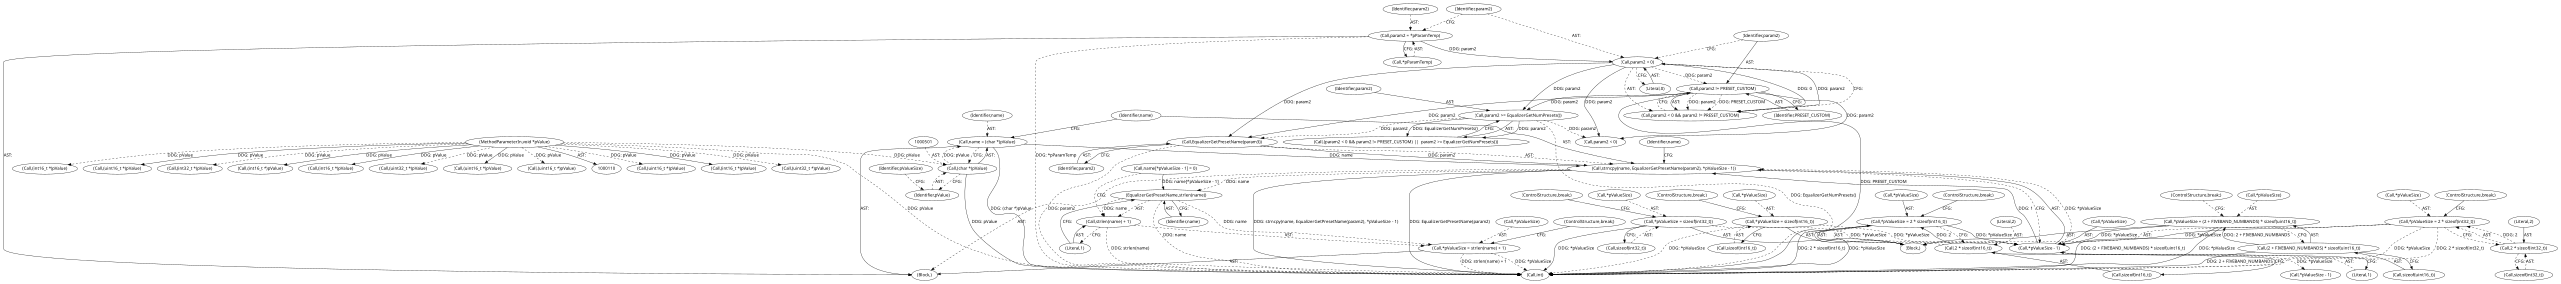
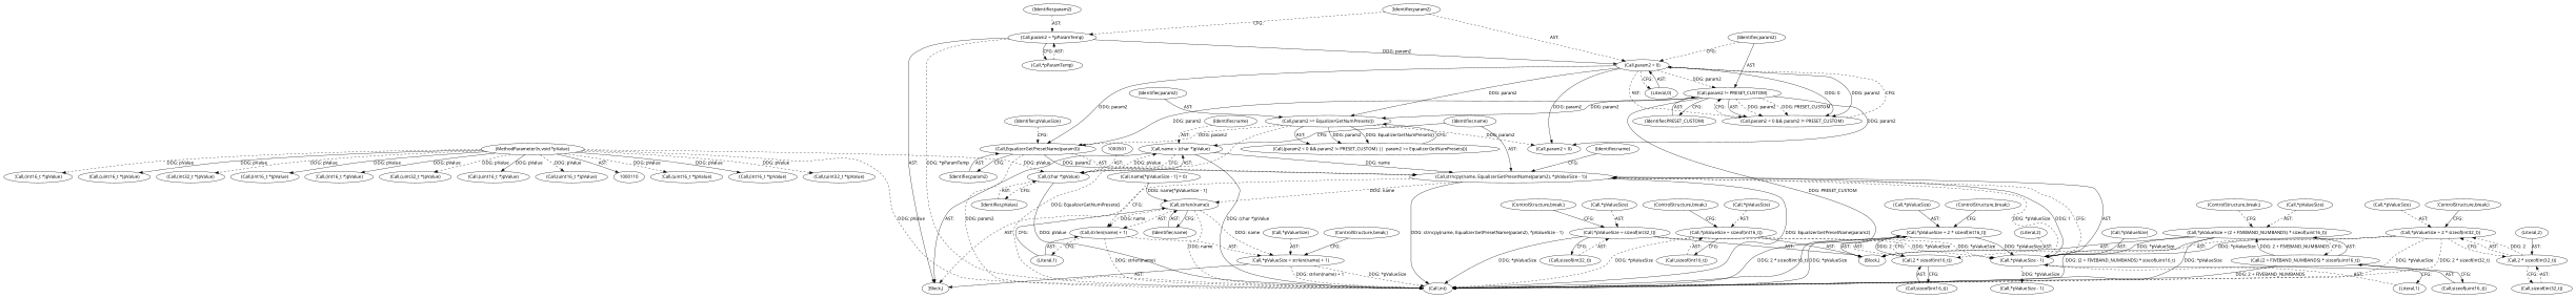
  digraph {
    fontname="Noto Sans"
    node [fontname="Noto Sans"]
    edge [fontname="Noto Sans" style=solid]
    n1 [label="(Call,strncpy(name, EqualizerGetPresetName(param2), *pValueSize - 1))"]
    n2 [label="(Call,*pValueSize - 1)"]
-   n3 [label="(EqualizerGetPresetName,strlen(name))"]
+   n3 [label="(Call,strlen(name))"]
    n4 [label="(Block,)"]
    n5 [label="(Call,int)"]
    n6 [label="(Literal,1)"]
    n7 [label="(Call,*pValueSize - 1)"]
    n8 [label="(Call,*pValueSize = strlen(name) + 1)"]
    n9 [label="(Call,strlen(name) + 1)"]
    n10 [label="(Identifier,name)"]
    n11 [label="(Call,name = (char *)pValue)"]
    n12 [label="(Call,(char *)pValue)"]
    n13 [label="(Identifier,pValue)"]
    n14 [label="(MethodParameterIn,void *pValue)"]
    n15 [label="(Call,(uint16_t *)pValue)"]
    n16 [label="(Call,(int16_t *)pValue)"]
    n17 [label="(Call,(uint32_t *)pValue)"]
    n18 [label="(Call,(int16_t *)pValue)"]
    n19 [label="(Call,(uint16_t *)pValue)"]
    n20 [label="(Call,(int32_t *)pValue)"]
    n21 [label="(Call,(int16_t *)pValue)"]
    n22 [label="(Call,(int16_t *)pValue)"]
    n23 [label="(Call,(uint32_t *)pValue)"]
    n24 [label="(Call,(uint16_t *)pValue)"]
    n25 [label="(Call,(uint16_t *)pValue)"]
    1000110
    n27 [label="(Call,EqualizerGetPresetName(param3))"]
    n28 [label="(Identifier,param2)"]
    n29 [label="(Call,param2 != PRESET_CUSTOM)"]
    n30 [label="(Call,param2 >= EqualizerGetNumPresets())"]
    n31 [label="(Call,param2 < 0)"]
    n32 [label="(Call,param2 < 0 && param2 != PRESET_CUSTOM)"]
    n33 [label="(Identifier,PRESET_CUSTOM)"]
    n34 [label="(Call,(param2 < 0 && param2 != PRESET_CUSTOM) ||  param2 >= EqualizerGetNumPresets())"]
    n35 [label="(Call,param2 < 0)"]
    n36 [label="(Literal,0)"]
    n37 [label="(Call,param2 = *pParamTemp)"]
    n38 [label="(Call,*pParamTemp)"]
    n39 [label="(Call,*pValueSize = (2 + FIVEBAND_NUMBANDS) * sizeof(uint16_t))"]
    n40 [label="(Call,(2 + FIVEBAND_NUMBANDS) * sizeof(uint16_t))"]
    n41 [label="(Block,)"]
    n42 [label="(Call,sizeof(uint16_t))"]
    n43 [label="(Call,*pValueSize = 2 * sizeof(int32_t))"]
    n44 [label="(Call,2 * sizeof(int32_t))"]
    n45 [label="(Call,sizeof(int32_t))"]
    n46 [label="(Call,*pValueSize = 2 * sizeof(int16_t))"]
    n47 [label="(Call,2 * sizeof(int16_t))"]
    n48 [label="(Call,sizeof(int16_t))"]
    n49 [label="(Call,*pValueSize = sizeof(int32_t))"]
    n50 [label="(Call,sizeof(int32_t))"]
    n51 [label="(Call,*pValueSize = sizeof(int16_t))"]
    n52 [label="(Call,sizeof(int16_t))"]
    n53 [label="(Literal,1)"]
    n54 [label="(Identifier,pValueSize)"]
    n55 [label="(Call,*pValueSize)"]
    n56 [label="(Call,*pValueSize)"]
    n57 [label="(Call,*pValueSize)"]
    n58 [label="(Identifier,name)"]
    n59 [label="(Identifier,param2)"]
    n60 [label="(Call,*pValueSize)"]
    n61 [label="(ControlStructure,break;)"]
    n62 [label="(Call,*pValueSize)"]
    n63 [label="(ControlStructure,break;)"]
    n64 [label="(Literal,2)"]
    n65 [label="(Call,*pValueSize)"]
    n66 [label="(Identifier,name)"]
    n67 [label="(Identifier,param2)"]
    n68 [label="(ControlStructure,break;)"]
    n69 [label="(ControlStructure,break;)"]
    n70 [label="(Literal,2)"]
    n71 [label="(ControlStructure,break;)"]
    n72 [label="(Call,*pValueSize)"]
    n73 [label="(Identifier,param2)"]
    n74 [label="(ControlStructure,break;)"]
    n75 [label="(Call,name[*pValueSize - 1] = 0)"]
    n76 [label="(Identifier,param2)"]
    n77 [label="(Identifier,name)"]
    1000501
    n1 -> n2 [label="CFG: " style=dashed]
    n1 -> n3 [label="DDG: name" style=dashed]
    n1 -> n4 [label="AST: " style=dashed]
    n1 -> n5 [label="DDG: strncpy(name, EqualizerGetPresetName(param2), *pValueSize - 1)"]
    n1 -> n5 [label="DDG: EqualizerGetPresetName(param2)"]
    n2 -> n1 [label="AST: "]
    n2 -> n1 [label="DDG: *pValueSize" style=dashed]
    n2 -> n1 [label="DDG: 1"]
    n2 -> n6 [label="CFG: "]
    n2 -> n7 [label="DDG: *pValueSize" style=dashed]
    n3 -> n5 [label="DDG: name" style=dashed]
    n3 -> n8 [label="DDG: name" style=dashed]
    n3 -> n9 [label="AST: " style=dashed]
    n3 -> n9 [label="DDG: name" style=dashed]
    n3 -> n10 [label="CFG: "]
    n6 -> n2 [label="AST: " style=dashed]
    n8 -> n4 [label="AST: "]
    n8 -> n5 [label="DDG: *pValueSize" style=dashed]
    n8 -> n5 [label="DDG: strlen(name) + 1" style=dashed]
    n9 -> n5 [label="DDG: strlen(name)" style=dashed]
    n9 -> n8 [label="AST: " style=dashed]
    n9 -> n53 [label="CFG: " style=dashed]
    n10 -> n3 [label="AST: "]
    n11 -> n1 [label="DDG: name"]
    n11 -> n4 [label="AST: "]
    n11 -> n5 [label="DDG: (char *)pValue"]
    n11 -> n12 [label="CFG: " style=dashed]
    n12 -> n5 [label="DDG: pValue"]
    n12 -> n11 [label="AST: "]
    n12 -> n11 [label="DDG: pValue" style=dashed]
    n12 -> n13 [label="CFG: " style=dashed]
    n13 -> n12 [label="AST: " style=dashed]
    n14 -> n5 [label="DDG: pValue" style=dashed]
    n14 -> n12 [label="DDG: pValue" style=dashed]
    n14 -> n15 [label="DDG: pValue" style=dashed]
    n14 -> n16 [label="DDG: pValue"]
    n14 -> n17 [label="DDG: pValue" style=dashed]
    n14 -> n18 [label="DDG: pValue" style=dashed]
    n14 -> n19 [label="DDG: pValue"]
    n14 -> n20 [label="DDG: pValue" style=dashed]
    n14 -> n21 [label="DDG: pValue"]
    n14 -> n22 [label="DDG: pValue"]
    n14 -> n23 [label="DDG: pValue" style=dashed]
    n14 -> n24 [label="DDG: pValue"]
    n14 -> n25 [label="DDG: pValue" style=dashed]
    n14 -> 1000110 [label="AST: "]
    n27 -> n1 [label="AST: " style=dashed]
    n27 -> n1 [label="DDG: param2"]
    n27 -> n5 [label="DDG: param2" style=dashed]
    n27 -> n28 [label="CFG: "]
    n28 -> n27 [label="AST: "]
    n29 -> n5 [label="DDG: PRESET_CUSTOM"]
    n29 -> n27 [label="DDG: param2"]
    n29 -> n30 [label="DDG: param2"]
    n29 -> n31 [label="DDG: param2"]
    n29 -> n32 [label="AST: "]
    n29 -> n32 [label="DDG: param2" style=dashed]
    n29 -> n32 [label="DDG: PRESET_CUSTOM" style=dashed]
    n29 -> n33 [label="CFG: "]
    n30 -> n5 [label="DDG: EqualizerGetNumPresets()" style=dashed]
    n30 -> n27 [label="DDG: param2" style=dashed]
    n30 -> n31 [label="DDG: param2" style=dashed]
    n30 -> n34 [label="AST: "]
    n30 -> n34 [label="DDG: param2"]
    n30 -> n34 [label="DDG: EqualizerGetNumPresets()"]
    n32 -> n29 [label="CFG: " style=dashed]
    n32 -> n35 [label="CFG: " style=dashed]
    n33 -> n29 [label="AST: "]
    n34 -> n30 [label="CFG: "]
    n35 -> n27 [label="DDG: param2"]
    n35 -> n29 [label="DDG: param2" style=dashed]
    n35 -> n30 [label="DDG: param2"]
    n35 -> n31 [label="DDG: param2"]
    n35 -> n32 [label="AST: " style=dashed]
    n35 -> n32 [label="DDG: param2"]
    n35 -> n32 [label="DDG: 0"]
    n35 -> n36 [label="CFG: " style=dashed]
    n36 -> n35 [label="AST: "]
    n37 -> n4 [label="AST: "]
    n37 -> n5 [label="DDG: *pParamTemp" style=dashed]
    n37 -> n35 [label="DDG: param2"]
    n37 -> n38 [label="CFG: "]
    n38 -> n37 [label="AST: " style=dashed]
    n39 -> n2 [label="DDG: *pValueSize"]
    n39 -> n5 [label="DDG: *pValueSize"]
    n39 -> n5 [label="DDG: (2 + FIVEBAND_NUMBANDS) * sizeof(uint16_t)"]
    n39 -> n40 [label="CFG: " style=dashed]
    n39 -> n41 [label="AST: "]
    n40 -> n5 [label="DDG: 2 + FIVEBAND_NUMBANDS"]
    n40 -> n39 [label="AST: "]
    n40 -> n39 [label="DDG: 2 + FIVEBAND_NUMBANDS"]
    n40 -> n42 [label="CFG: "]
    n42 -> n40 [label="AST: "]
    n43 -> n2 [label="DDG: *pValueSize"]
    n43 -> n5 [label="DDG: *pValueSize" style=dashed]
    n43 -> n5 [label="DDG: 2 * sizeof(int32_t)" style=dashed]
    n43 -> n41 [label="AST: " style=dashed]
    n43 -> n44 [label="CFG: " style=dashed]
    n44 -> n43 [label="AST: " style=dashed]
    n44 -> n43 [label="DDG: 2" style=dashed]
    n44 -> n45 [label="CFG: " style=dashed]
    n45 -> n44 [label="AST: " style=dashed]
    n46 -> n2 [label="DDG: *pValueSize"]
    n46 -> n5 [label="DDG: 2 * sizeof(int16_t)"]
    n46 -> n5 [label="DDG: *pValueSize"]
    n46 -> n41 [label="AST: "]
    n46 -> n47 [label="CFG: " style=dashed]
    n47 -> n46 [label="AST: " style=dashed]
    n47 -> n46 [label="DDG: 2"]
    n47 -> n48 [label="CFG: "]
    n48 -> n47 [label="AST: "]
    n49 -> n2 [label="DDG: *pValueSize" style=dashed]
    n49 -> n5 [label="DDG: *pValueSize"]
    n49 -> n41 [label="AST: "]
    n49 -> n50 [label="CFG: "]
    n50 -> n49 [label="AST: " style=dashed]
    n51 -> n2 [label="DDG: *pValueSize" style=dashed]
    n51 -> n5 [label="DDG: *pValueSize" style=dashed]
    n51 -> n41 [label="AST: "]
    n51 -> n52 [label="CFG: "]
    n52 -> n51 [label="AST: " style=dashed]
    n53 -> n3 [label="CFG: "]
    n53 -> n9 [label="AST: "]
-   n54 -> n13 [label="CFG: " style=dashed]
+   n54 -> n27 [label="CFG: " style=dashed]
    n55 -> n51 [label="AST: " style=dashed]
    n56 -> n39 [label="AST: " style=dashed]
    n57 -> n43 [label="AST: " style=dashed]
    n58 -> n11 [label="AST: " style=dashed]
    n59 -> n37 [label="AST: " style=dashed]
    n60 -> n8 [label="AST: " style=dashed]
    n61 -> n51 [label="CFG: "]
    n62 -> n49 [label="AST: " style=dashed]
    n63 -> n39 [label="CFG: " style=dashed]
    n64 -> n44 [label="AST: "]
    n65 -> n46 [label="AST: "]
    n66 -> n1 [label="CFG: "]
    n67 -> n30 [label="AST: "]
    n68 -> n49 [label="CFG: "]
    n69 -> n43 [label="CFG: "]
    n70 -> n47 [label="AST: " style=dashed]
    n71 -> n8 [label="CFG: "]
    n72 -> n2 [label="AST: "]
    n73 -> n35 [label="AST: " style=dashed]
    n73 -> n37 [label="CFG: " style=dashed]
    n74 -> n46 [label="CFG: "]
    n75 -> n3 [label="DDG: name[*pValueSize - 1]"]
    n75 -> n9 [label="CFG: " style=dashed]
    n76 -> n29 [label="AST: "]
    n76 -> n35 [label="CFG: " style=dashed]
    n77 -> n1 [label="AST: "]
    n77 -> n11 [label="CFG: "]
    1000501 -> n12 [label="AST: " style=dashed]
  }
